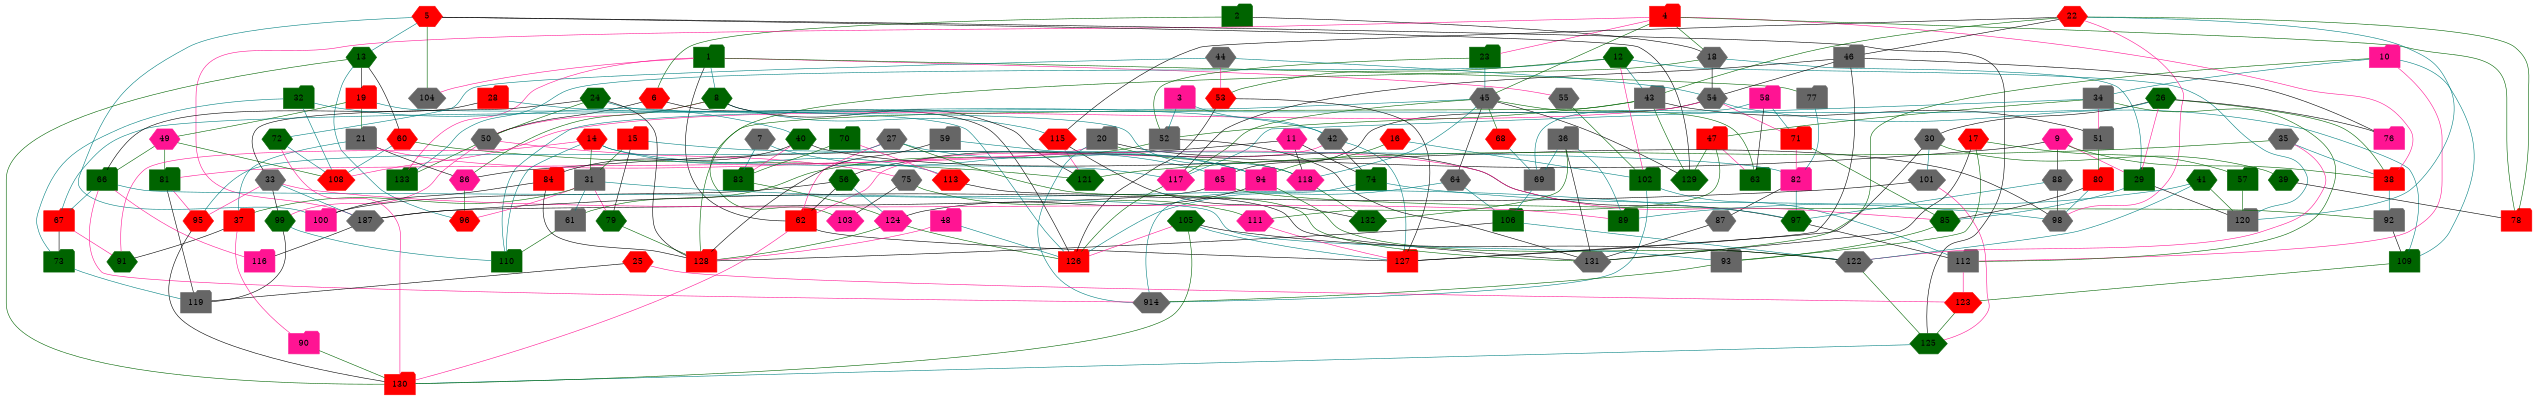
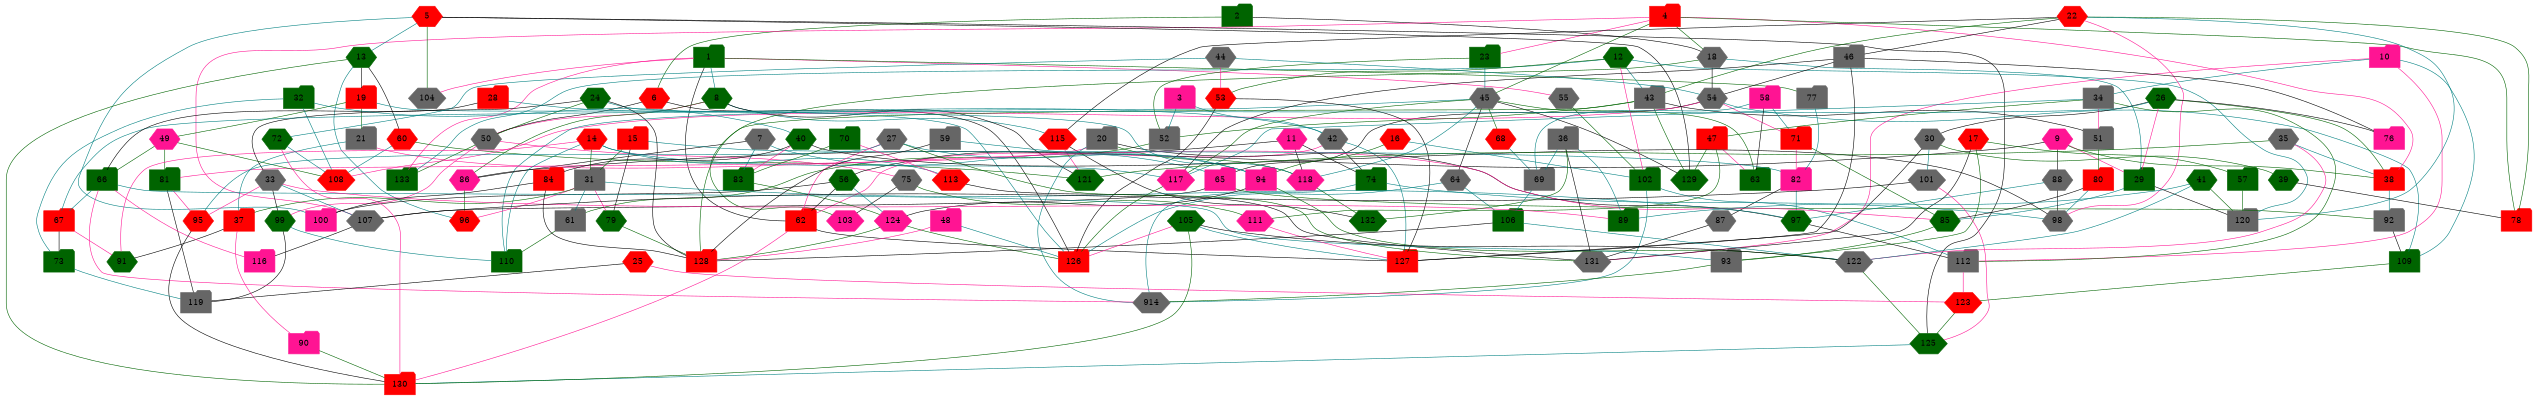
  graph {
    node [color=gray40 shape=hexagon style=filled]
    edge [color=teal]
    1 [color=darkgreen shape=folder]
    8 [color=darkgreen]
    55
    62 [color=red shape=folder]
    77 [shape=folder]
    104
    133 [color=darkgreen shape=folder]
    50
    86 [color=deeppink]
    115 [color=red]
    121 [color=darkgreen]
    102 [color=darkgreen shape=folder]
    130 [color=red shape=folder]
    127 [color=red shape=folder]
    82 [color=deeppink shape=folder]
    2 [color=darkgreen shape=folder]
    6 [color=red]
    18
    126 [color=red shape=folder]
    29 [color=darkgreen shape=folder]
    54
    103 [color=deeppink]
    3 [color=deeppink shape=folder]
    42
    52 [shape=folder]
    74 [color=darkgreen shape=folder]
    131
    61 [shape=folder]
    4 [color=red shape=folder]
    23 [color=darkgreen shape=folder]
    38 [color=red shape=folder]
    45
    78 [color=red shape=folder]
-   107 [label=187]
+   107
    92 [shape=folder]
    129 [color=darkgreen]
    110 [color=darkgreen shape=folder]
    117 [color=deeppink]
    118 [color=deeppink]
    63 [color=darkgreen shape=folder]
    64
    68 [color=red]
    116 [color=deeppink shape=folder]
    5 [color=red]
    13 [color=darkgreen]
    100 [color=deeppink shape=folder]
    125 [color=darkgreen]
    19 [color=red shape=folder]
    60 [color=red]
    96 [color=red]
    99 [color=darkgreen]
    75
    65 [color=deeppink shape=folder]
    7
    83 [color=darkgreen shape=folder]
    124 [color=deeppink]
    132 [color=darkgreen]
    9 [color=deeppink]
    88
    120 [shape=folder]
    85 [color=darkgreen]
    97 [color=darkgreen]
    98
    10 [color=deeppink shape=folder]
    34 [shape=folder]
    109 [color=darkgreen shape=folder]
    112 [shape=folder]
    47 [color=red shape=folder]
    51 [shape=folder]
    123 [color=red]
    11 [color=deeppink]
    56 [color=darkgreen]
    20 [shape=folder]
    81 [color=darkgreen shape=folder]
    n75 [label=914]
    12 [color=darkgreen]
    43 [shape=folder]
    53 [color=red]
    128 [color=red shape=folder]
    21 [shape=folder]
    49 [color=deeppink]
    108 [color=red]
    14 [color=red]
    31 [shape=folder]
    91 [color=darkgreen]
    113 [color=red]
    79 [color=darkgreen]
    37 [color=red shape=folder]
    15 [color=red shape=folder]
    87
    16 [color=red]
    94 [color=deeppink shape=folder]
    122
    17 [color=red]
    57 [color=darkgreen shape=folder]
    93 [shape=folder]
    71 [color=red shape=folder]
    66 [color=darkgreen shape=folder]
    119 [shape=folder]
    95 [color=red]
    90 [color=deeppink shape=folder]
    22 [color=red]
    46 [shape=folder]
    76 [color=deeppink shape=folder]
    24 [color=darkgreen]
    33
    89 [color=darkgreen shape=folder]
    25 [color=red]
    26 [color=darkgreen]
    30
    67 [color=red shape=folder]
    39 [color=darkgreen]
    101
    73 [color=darkgreen shape=folder]
    27
    28 [color=red shape=folder]
    32 [color=darkgreen shape=folder]
    40 [color=darkgreen]
    84 [color=red shape=folder]
    111 [color=deeppink]
    80 [color=red shape=folder]
    35
    36 [shape=folder]
    69 [shape=folder]
    106 [color=darkgreen shape=folder]
    41 [color=darkgreen]
    44
    72 [color=darkgreen]
    48 [color=deeppink shape=folder]
    58 [color=deeppink shape=folder]
    59 [shape=folder]
    70 [color=darkgreen shape=folder]
    105 [color=darkgreen]
    1 -- 8
    1 -- 55 [color=deeppink]
    1 -- 62 [color=black]
    1 -- 77 [color=darkgreen]
    1 -- 104 [color=deeppink]
    1 -- 133 [color=deeppink]
    8 -- 50 [color=deeppink]
    8 -- 86 [color=darkgreen]
    8 -- 115
    8 -- 121 [color=black]
    55 -- 102 [color=darkgreen]
    62 -- 130 [color=deeppink]
    62 -- 127 [color=black]
    77 -- 82
    50 -- 133 [color=darkgreen]
    50 -- 99 [color=deeppink]
    50 -- 75 [color=deeppink]
    86 -- 96 [color=darkgreen]
    115 -- 121 [color=deeppink]
    115 -- 132 [color=black]
    102 -- 112
    102 -- n75
    82 -- 97
    82 -- 87 [color=black]
    2 -- 6 [color=darkgreen]
    2 -- 18 [color=black]
    6 -- 50 [color=black]
    6 -- 126 [color=black]
    18 -- 29
    18 -- 54 [color=black]
    18 -- 103 [color=darkgreen]
    29 -- 120 [color=black]
    29 -- 85
    54 -- 65 [color=black]
    54 -- 109
    54 -- 108 [color=deeppink]
    54 -- 71 [color=deeppink]
    3 -- 42
    3 -- 52
    42 -- 62 [color=deeppink]
    42 -- 127
    42 -- 74 [color=black]
-   52 -- 131 [color=black]
    52 -- 61 [color=darkgreen]
    74 -- 98
    74 -- n75
    61 -- 110 [color=darkgreen]
    4 -- 18 [color=darkgreen]
    4 -- 23 [color=deeppink]
    4 -- 38 [color=deeppink]
    4 -- 45 [color=darkgreen]
    4 -- 78 [color=darkgreen]
    4 -- 107 [color=deeppink]
    23 -- 52 [color=darkgreen]
    23 -- 45
    38 -- 92
    45 -- 129 [color=black]
    45 -- 110
    45 -- 117 [color=darkgreen]
    45 -- 118
    45 -- 63 [color=darkgreen]
    45 -- 64 [color=black]
    45 -- 68 [color=darkgreen]
    107 -- 116 [color=black]
    92 -- 109 [color=black]
    117 -- 126 [color=darkgreen]
    118 -- 132 [color=darkgreen]
    64 -- 126
    64 -- 106
    68 -- 69
    5 -- 104 [color=darkgreen]
    5 -- 129 [color=black]
    5 -- 13
    5 -- 100
    5 -- 125 [color=black]
    13 -- 130 [color=darkgreen]
    13 -- 19 [color=black]
    13 -- 60 [color=black]
    13 -- 96
    125 -- 130
    19 -- 126
    19 -- 21 [color=darkgreen]
    19 -- 49 [color=darkgreen]
    60 -- 121 [color=darkgreen]
    60 -- 108
    99 -- 110
    99 -- 119 [color=black]
    75 -- 103 [color=black]
    75 -- 111 [color=darkgreen]
    65 -- 107 [color=black]
    65 -- 92 [color=darkgreen]
-   21 -- 86 [color=black]
+   7 -- 86 [color=black]
    7 -- 65
    7 -- 83
    83 -- 124 [color=darkgreen]
    124 -- 126 [color=darkgreen]
    124 -- 128 [color=darkgreen]
    9 -- 86 [color=black]
    9 -- 29 [color=deeppink]
    9 -- 38 [color=darkgreen]
    9 -- 88 [color=black]
    88 -- 97
    88 -- 98 [color=black]
    85 -- 93 [color=darkgreen]
    97 -- 112 [color=black]
-   10 -- 131 [color=darkgreen]
+   10 -- 131 [color=deeppink]
    10 -- 34
    10 -- 109
    10 -- 112 [color=deeppink]
    34 -- 117
    34 -- 112 [color=darkgreen]
    34 -- 47 [color=darkgreen]
    34 -- 51 [color=deeppink]
    109 -- 123 [color=darkgreen]
    112 -- 123 [color=deeppink]
    47 -- 129 [color=darkgreen]
    47 -- 63 [color=deeppink]
    47 -- 111 [color=darkgreen]
    51 -- 80 [color=darkgreen]
    123 -- 125 [color=darkgreen]
    11 -- 74 [color=black]
    11 -- 118 [color=black]
    11 -- 56 [color=black]
    56 -- 62 [color=black]
    56 -- 100 [color=black]
    56 -- 124
    20 -- 118 [color=darkgreen]
    20 -- 97 [color=black]
    20 -- 81 [color=deeppink]
    20 -- n75
    81 -- 119 [color=black]
    81 -- 95 [color=deeppink]
    12 -- 133
    12 -- 102 [color=deeppink]
    12 -- 120
    12 -- 43
    12 -- 53 [color=darkgreen]
    43 -- 52 [color=darkgreen]
    43 -- 129 [color=darkgreen]
    43 -- 51 [color=black]
    43 -- 128 [color=darkgreen]
    53 -- 127 [color=black]
    53 -- 126 [color=black]
    21 -- 85 [color=deeppink]
    21 -- 37
    49 -- 81 [color=darkgreen]
    49 -- 108 [color=darkgreen]
    49 -- 66 [color=darkgreen]
    14 -- 110
    14 -- 117
    14 -- 31 [color=darkgreen]
    14 -- 91 [color=deeppink]
    14 -- 113
    31 -- 61
    31 -- 96 [color=deeppink]
    31 -- 97
    31 -- 79 [color=deeppink]
    31 -- 37 [color=darkgreen]
    113 -- 131 [color=black]
    79 -- 128 [color=darkgreen]
    37 -- 91 [color=black]
    37 -- 90 [color=deeppink]
    15 -- 82
    15 -- 31 [color=darkgreen]
    15 -- 79 [color=black]
    87 -- 131 [color=black]
    16 -- 102
    16 -- 94 [color=darkgreen]
    94 -- 124 [color=black]
    94 -- 122 [color=darkgreen]
    122 -- 125 [color=darkgreen]
    17 -- 131 [color=black]
    17 -- 57 [color=darkgreen]
    17 -- 93 [color=darkgreen]
    57 -- 120 [color=darkgreen]
    93 -- n75 [color=darkgreen]
    71 -- 82 [color=deeppink]
    71 -- 85 [color=darkgreen]
    66 -- 116 [color=deeppink]
    66 -- n75 [color=deeppink]
    66 -- 93
    66 -- 67
    95 -- 130 [color=black]
    90 -- 130 [color=darkgreen]
    22 -- 115 [color=black]
    22 -- 78 [color=darkgreen]
    22 -- 120
    22 -- 98 [color=deeppink]
    22 -- 43 [color=darkgreen]
    22 -- 46 [color=black]
    46 -- 127 [color=black]
    46 -- 54 [color=black]
    46 -- 117 [color=black]
    46 -- 76 [color=black]
    24 -- 50 [color=darkgreen]
    24 -- 118
    24 -- 128 [color=black]
    24 -- 33 [color=black]
    33 -- 107
    33 -- 99 [color=black]
    33 -- 95 [color=deeppink]
    33 -- 89 [color=deeppink]
    25 -- 123 [color=deeppink]
    25 -- 119 [color=black]
    26 -- 29 [color=deeppink]
    26 -- 38 [color=darkgreen]
    26 -- 76 [color=black]
    26 -- 30 [color=black]
    26 -- 67
    30 -- 127 [color=black]
    30 -- 39 [color=darkgreen]
    30 -- 101
    67 -- 91 [color=deeppink]
    67 -- 73 [color=black]
    39 -- 78 [color=black]
    101 -- 107 [color=black]
    101 -- 125 [color=deeppink]
    73 -- 119
    27 -- 62 [color=deeppink]
    27 -- 131 [color=darkgreen]
    27 -- 94
    27 -- 95
    28 -- 42
    28 -- 66 [color=black]
    32 -- 108
    32 -- 73
    32 -- 40
    40 -- 83 [color=deeppink]
    40 -- 98 [color=black]
    40 -- 84 [color=black]
    84 -- 100 [color=black]
    84 -- 128 [color=black]
    111 -- 127 [color=deeppink]
    80 -- 85 [color=black]
    80 -- 98
    35 -- 121 [color=darkgreen]
    35 -- 38
    35 -- 122 [color=deeppink]
    36 -- 131 [color=black]
    36 -- 132 [color=darkgreen]
    36 -- 89
    36 -- 69
    69 -- 106
    106 -- 128 [color=black]
    106 -- 122
    41 -- 120 [color=darkgreen]
    41 -- 122
    41 -- 89
    44 -- 54
    44 -- 53 [color=deeppink]
    44 -- 72
    72 -- 130 [color=deeppink]
    72 -- 108
    48 -- 126
    48 -- 128 [color=deeppink]
    58 -- 63 [color=black]
    58 -- 71
    58 -- 69
    59 -- 128 [color=black]
    59 -- 94
    70 -- 83 [color=darkgreen]
    70 -- 113 [color=deeppink]
    105 -- 130 [color=darkgreen]
    105 -- 127
    105 -- 126 [color=deeppink]
    105 -- 122 [color=black]
  }
